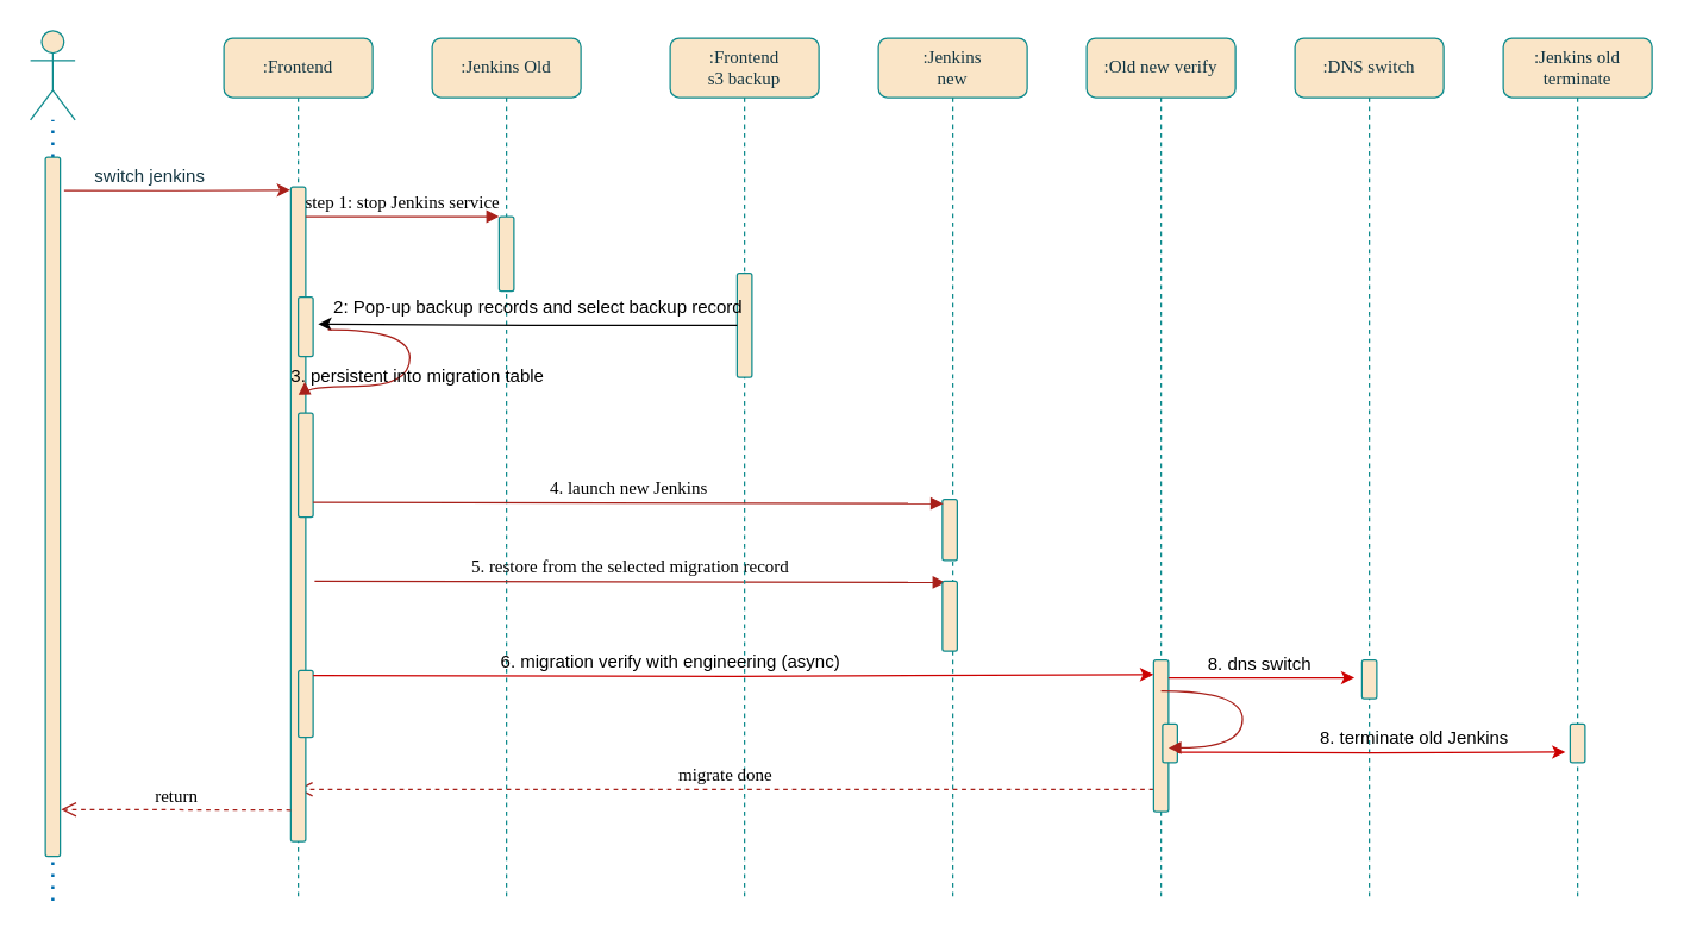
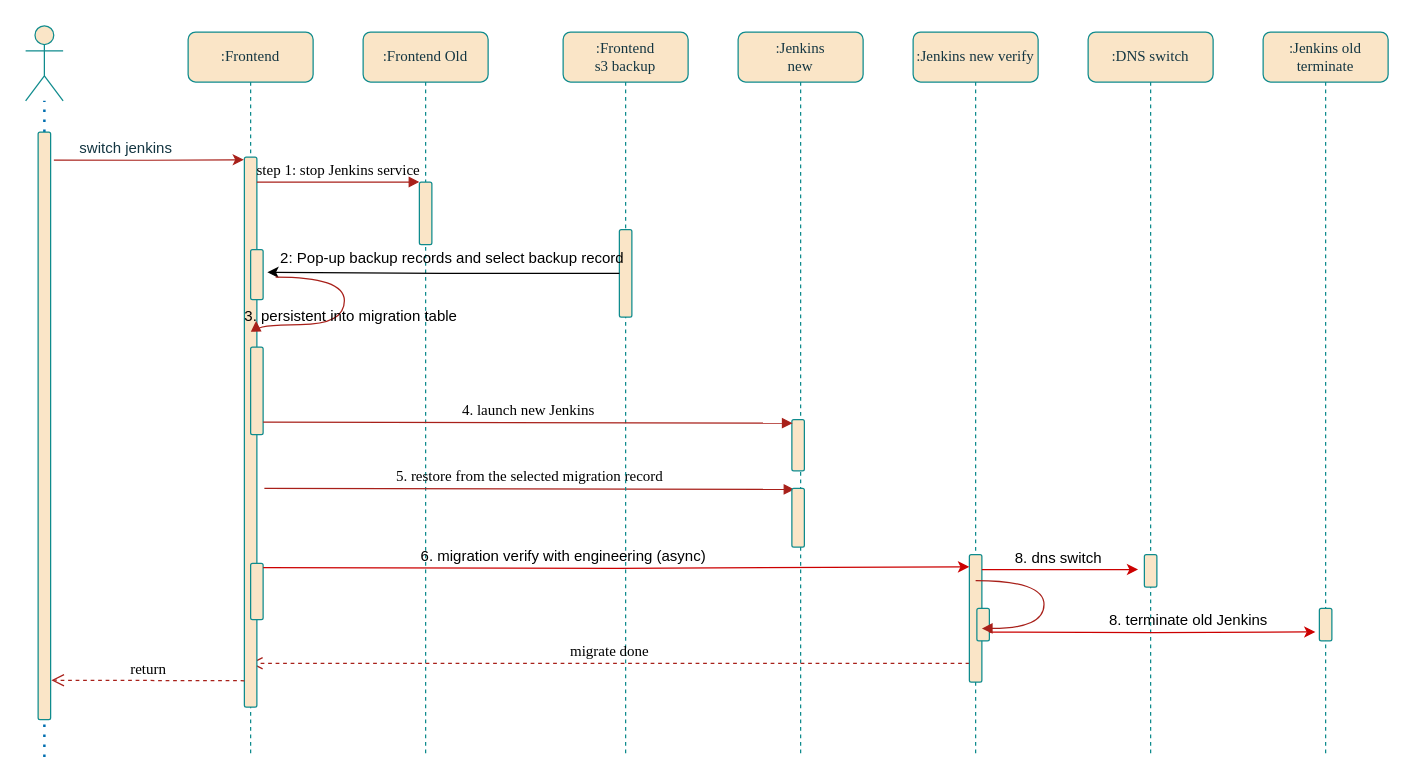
  <mxCell id="0" />
  <mxCell id="1" parent="0" />
- <mxCell id="2" value=":Jenkins Old" style="shape=umlLifeline;perimeter=lifelinePerimeter;whiteSpace=wrap;html=1;container=1;collapsible=0;recursiveResize=0;outlineConnect=0;rounded=1;shadow=0;comic=0;labelBackgroundColor=none;strokeWidth=1;fontFamily=Verdana;fontSize=12;align=center;fillColor=#FAE5C7;strokeColor=#0F8B8D;fontColor=#143642;" parent="1" vertex="1"><mxGeometry x="290" y="25" width="100" height="580" as="geometry" /></mxCell>
+ <mxCell id="2" value=":Frontend Old" style="shape=umlLifeline;perimeter=lifelinePerimeter;whiteSpace=wrap;html=1;container=1;collapsible=0;recursiveResize=0;outlineConnect=0;rounded=1;shadow=0;comic=0;labelBackgroundColor=none;strokeWidth=1;fontFamily=Verdana;fontSize=12;align=center;fillColor=#FAE5C7;strokeColor=#0F8B8D;fontColor=#143642;" parent="1" vertex="1"><mxGeometry x="290" y="25" width="100" height="580" as="geometry" /></mxCell>
  <mxCell id="3" value="" style="html=1;points=[];perimeter=orthogonalPerimeter;rounded=1;shadow=0;comic=0;labelBackgroundColor=none;strokeWidth=1;fontFamily=Verdana;fontSize=12;align=center;fillColor=#FAE5C7;strokeColor=#0F8B8D;fontColor=#143642;" parent="2" vertex="1"><mxGeometry x="45" y="120" width="10" height="50" as="geometry" /></mxCell>
  <mxCell id="4" value="5. restore from the selected migration record" style="html=1;verticalAlign=bottom;endArrow=block;entryX=0.06;entryY=0.072;labelBackgroundColor=none;fontFamily=Verdana;fontSize=12;strokeColor=#A8201A;fontColor=default;entryDx=0;entryDy=0;entryPerimeter=0;" parent="2" edge="1"><mxGeometry relative="1" as="geometry"><mxPoint x="-79" y="365" as="sourcePoint" /><mxPoint x="345" y="366" as="targetPoint" /><mxPoint as="offset" /></mxGeometry></mxCell>
  <mxCell id="5" value=":Frontend &lt;br&gt;s3 backup" style="shape=umlLifeline;perimeter=lifelinePerimeter;whiteSpace=wrap;html=1;container=1;collapsible=0;recursiveResize=0;outlineConnect=0;rounded=1;shadow=0;comic=0;labelBackgroundColor=none;strokeWidth=1;fontFamily=Verdana;fontSize=12;align=center;fillColor=#FAE5C7;strokeColor=#0F8B8D;fontColor=#143642;" parent="1" vertex="1"><mxGeometry x="450" y="25" width="100" height="580" as="geometry" /></mxCell>
  <mxCell id="6" value="" style="html=1;points=[];perimeter=orthogonalPerimeter;rounded=1;shadow=0;comic=0;labelBackgroundColor=none;strokeWidth=1;fontFamily=Verdana;fontSize=12;align=center;fillColor=#FAE5C7;strokeColor=#0F8B8D;fontColor=#143642;" parent="5" vertex="1"><mxGeometry x="45" y="158" width="10" height="70" as="geometry" /></mxCell>
  <mxCell id="7" value=":Jenkins &lt;br&gt;new" style="shape=umlLifeline;perimeter=lifelinePerimeter;whiteSpace=wrap;html=1;container=1;collapsible=0;recursiveResize=0;outlineConnect=0;rounded=1;shadow=0;comic=0;labelBackgroundColor=none;strokeWidth=1;fontFamily=Verdana;fontSize=12;align=center;fillColor=#FAE5C7;strokeColor=#0F8B8D;fontColor=#143642;" parent="1" vertex="1"><mxGeometry x="590" y="25" width="100" height="580" as="geometry" /></mxCell>
  <mxCell id="8" value="" style="html=1;points=[];perimeter=orthogonalPerimeter;rounded=1;shadow=0;comic=0;labelBackgroundColor=none;strokeWidth=1;fontFamily=Verdana;fontSize=12;align=center;fillColor=#FAE5C7;strokeColor=#0F8B8D;fontColor=#143642;" parent="7" vertex="1"><mxGeometry x="43" y="310" width="10" height="41" as="geometry" /></mxCell>
  <mxCell id="9" value="" style="html=1;points=[];perimeter=orthogonalPerimeter;rounded=1;shadow=0;comic=0;labelBackgroundColor=none;strokeWidth=1;fontFamily=Verdana;fontSize=12;align=center;fillColor=#FAE5C7;strokeColor=#0F8B8D;fontColor=#143642;" parent="7" vertex="1"><mxGeometry x="43" y="365" width="10" height="47" as="geometry" /></mxCell>
  <mxCell id="10" value="migrate done" style="html=1;verticalAlign=bottom;endArrow=open;dashed=1;endSize=8;labelBackgroundColor=none;fontFamily=Verdana;fontSize=12;edgeStyle=elbowEdgeStyle;elbow=vertical;strokeColor=#A8201A;fontColor=default;" parent="7" target="16" edge="1"><mxGeometry relative="1" as="geometry"><mxPoint x="-240" y="505" as="targetPoint" /><Array as="points"><mxPoint x="5" y="505" /><mxPoint x="-35" y="561" /></Array><mxPoint x="185" y="505" as="sourcePoint" /></mxGeometry></mxCell>
- <mxCell id="11" value=":Old new verify" style="shape=umlLifeline;perimeter=lifelinePerimeter;whiteSpace=wrap;html=1;container=1;collapsible=0;recursiveResize=0;outlineConnect=0;rounded=1;shadow=0;comic=0;labelBackgroundColor=none;strokeWidth=1;fontFamily=Verdana;fontSize=12;align=center;fillColor=#FAE5C7;strokeColor=#0F8B8D;fontColor=#143642;" parent="1" vertex="1"><mxGeometry x="730" y="25" width="100" height="580" as="geometry" /></mxCell>
+ <mxCell id="11" value=":Jenkins new verify" style="shape=umlLifeline;perimeter=lifelinePerimeter;whiteSpace=wrap;html=1;container=1;collapsible=0;recursiveResize=0;outlineConnect=0;rounded=1;shadow=0;comic=0;labelBackgroundColor=none;strokeWidth=1;fontFamily=Verdana;fontSize=12;align=center;fillColor=#FAE5C7;strokeColor=#0F8B8D;fontColor=#143642;" parent="1" vertex="1"><mxGeometry x="730" y="25" width="100" height="580" as="geometry" /></mxCell>
  <mxCell id="12" value="" style="html=1;points=[];perimeter=orthogonalPerimeter;rounded=1;shadow=0;comic=0;labelBackgroundColor=none;strokeWidth=1;fontFamily=Verdana;fontSize=12;align=center;fillColor=#FAE5C7;strokeColor=#0F8B8D;fontColor=#143642;" parent="11" vertex="1"><mxGeometry x="45" y="418" width="10" height="102" as="geometry" /></mxCell>
  <mxCell id="13" value="" style="html=1;points=[];perimeter=orthogonalPerimeter;rounded=1;shadow=0;comic=0;labelBackgroundColor=none;strokeColor=#0F8B8D;strokeWidth=1;fillColor=#FAE5C7;fontFamily=Verdana;fontSize=12;fontColor=#143642;align=center;" parent="11" vertex="1"><mxGeometry x="51" y="461" width="10" height="26" as="geometry" /></mxCell>
  <mxCell id="14" value=":DNS switch" style="shape=umlLifeline;perimeter=lifelinePerimeter;whiteSpace=wrap;html=1;container=1;collapsible=0;recursiveResize=0;outlineConnect=0;rounded=1;shadow=0;comic=0;labelBackgroundColor=none;strokeWidth=1;fontFamily=Verdana;fontSize=12;align=center;fillColor=#FAE5C7;strokeColor=#0F8B8D;fontColor=#143642;" parent="1" vertex="1"><mxGeometry x="870" y="25" width="100" height="580" as="geometry" /></mxCell>
  <mxCell id="15" value="" style="html=1;points=[];perimeter=orthogonalPerimeter;rounded=1;shadow=0;comic=0;labelBackgroundColor=none;strokeColor=#0F8B8D;strokeWidth=1;fillColor=#FAE5C7;fontFamily=Verdana;fontSize=12;fontColor=#143642;align=center;" parent="14" vertex="1"><mxGeometry x="45" y="418" width="10" height="26" as="geometry" /></mxCell>
  <mxCell id="16" value=":Frontend" style="shape=umlLifeline;perimeter=lifelinePerimeter;whiteSpace=wrap;html=1;container=1;collapsible=0;recursiveResize=0;outlineConnect=0;rounded=1;shadow=0;comic=0;labelBackgroundColor=none;strokeWidth=1;fontFamily=Verdana;fontSize=12;align=center;fillColor=#FAE5C7;strokeColor=#0F8B8D;fontColor=#143642;" parent="1" vertex="1"><mxGeometry x="150" y="25" width="100" height="580" as="geometry" /></mxCell>
  <mxCell id="17" value="" style="html=1;points=[];perimeter=orthogonalPerimeter;rounded=1;shadow=0;comic=0;labelBackgroundColor=none;strokeWidth=1;fontFamily=Verdana;fontSize=12;align=center;fillColor=#FAE5C7;strokeColor=#0F8B8D;fontColor=#143642;" parent="16" vertex="1"><mxGeometry x="45" y="100" width="10" height="440" as="geometry" /></mxCell>
  <mxCell id="18" value="" style="html=1;points=[];perimeter=orthogonalPerimeter;rounded=1;shadow=0;comic=0;labelBackgroundColor=none;strokeWidth=1;fontFamily=Verdana;fontSize=12;align=center;fillColor=#FAE5C7;strokeColor=#0F8B8D;fontColor=#143642;" parent="16" vertex="1"><mxGeometry x="50" y="252" width="10" height="70" as="geometry" /></mxCell>
  <mxCell id="19" value="return" style="html=1;verticalAlign=bottom;endArrow=open;dashed=1;endSize=8;exitX=-0.24;exitY=0.722;labelBackgroundColor=none;fontFamily=Verdana;fontSize=12;strokeColor=#A8201A;fontColor=default;exitDx=0;exitDy=0;exitPerimeter=0;entryX=1.06;entryY=0.914;entryDx=0;entryDy=0;entryPerimeter=0;" parent="16" edge="1"><mxGeometry relative="1" as="geometry"><mxPoint x="-109.4" y="518.58" as="targetPoint" /><mxPoint x="45.0" y="519" as="sourcePoint" /><mxPoint as="offset" /></mxGeometry></mxCell>
  <mxCell id="20" value="" style="shape=image;html=1;verticalAlign=top;verticalLabelPosition=bottom;labelBackgroundColor=#ffffff;imageAspect=0;aspect=fixed;image=https://cdn0.iconfinder.com/data/icons/business-startup-10/50/8-128.png" parent="16" vertex="1"><mxGeometry x="55" y="62" width="38" height="38" as="geometry" /></mxCell>
  <mxCell id="21" value="" style="html=1;points=[];perimeter=orthogonalPerimeter;rounded=1;shadow=0;comic=0;labelBackgroundColor=none;strokeColor=#0F8B8D;strokeWidth=1;fillColor=#FAE5C7;fontFamily=Verdana;fontSize=12;fontColor=#143642;align=center;" parent="16" vertex="1"><mxGeometry x="50" y="425" width="10" height="45" as="geometry" /></mxCell>
  <mxCell id="22" value="" style="html=1;points=[];perimeter=orthogonalPerimeter;rounded=1;shadow=0;comic=0;labelBackgroundColor=none;strokeWidth=1;fontFamily=Verdana;fontSize=12;align=center;fillColor=#FAE5C7;strokeColor=#0F8B8D;fontColor=#143642;" parent="16" vertex="1"><mxGeometry x="50" y="174" width="10" height="40" as="geometry" /></mxCell>
  <mxCell id="23" value="step 1: stop Jenkins service" style="html=1;verticalAlign=bottom;endArrow=block;entryX=0;entryY=0;labelBackgroundColor=none;fontFamily=Verdana;fontSize=12;edgeStyle=elbowEdgeStyle;elbow=vertical;strokeColor=#A8201A;fontColor=default;" parent="1" source="17" target="3" edge="1"><mxGeometry relative="1" as="geometry"><mxPoint x="270" y="135" as="sourcePoint" /><mxPoint as="offset" /></mxGeometry></mxCell>
  <mxCell id="24" value="" style="shape=umlActor;verticalLabelPosition=bottom;verticalAlign=top;html=1;outlineConnect=0;strokeColor=#0F8B8D;fontColor=#143642;fillColor=#FAE5C7;" parent="1" vertex="1"><mxGeometry x="20" y="20" width="30" height="60" as="geometry" /></mxCell>
  <mxCell id="25" value="" style="endArrow=none;dashed=1;html=1;dashPattern=1 3;strokeWidth=2;rounded=0;strokeColor=#006EAF;fontColor=#143642;fillColor=#1ba1e2;" parent="1" source="28" target="24" edge="1"><mxGeometry width="50" height="50" relative="1" as="geometry"><mxPoint x="35" y="605" as="sourcePoint" /><mxPoint x="40" y="195" as="targetPoint" /></mxGeometry></mxCell>
  <mxCell id="26" value="" style="endArrow=none;dashed=1;html=1;dashPattern=1 3;strokeWidth=2;rounded=0;strokeColor=#006EAF;fontColor=#143642;fillColor=#1ba1e2;" parent="1" target="28" edge="1"><mxGeometry width="50" height="50" relative="1" as="geometry"><mxPoint x="35" y="605" as="sourcePoint" /><mxPoint x="35" y="75" as="targetPoint" /></mxGeometry></mxCell>
  <mxCell id="27" style="edgeStyle=orthogonalEdgeStyle;rounded=0;orthogonalLoop=1;jettySize=auto;html=1;strokeColor=#A8201A;fontColor=#143642;fillColor=#FAE5C7;exitX=1.26;exitY=0.048;exitDx=0;exitDy=0;exitPerimeter=0;entryX=-0.04;entryY=0.005;entryDx=0;entryDy=0;entryPerimeter=0;" parent="1" source="28" target="17" edge="1"><mxGeometry relative="1" as="geometry"><mxPoint x="140" y="215" as="targetPoint" /></mxGeometry></mxCell>
  <mxCell id="28" value="" style="html=1;points=[];perimeter=orthogonalPerimeter;rounded=1;shadow=0;comic=0;labelBackgroundColor=none;strokeWidth=1;fontFamily=Verdana;fontSize=12;align=center;fillColor=#FAE5C7;strokeColor=#0F8B8D;fontColor=#143642;" parent="1" vertex="1"><mxGeometry x="30" y="105" width="10" height="470" as="geometry" /></mxCell>
  <mxCell id="29" value="switch jenkins" style="text;html=1;align=center;verticalAlign=middle;resizable=0;points=[];autosize=1;strokeColor=none;fillColor=none;fontColor=#143642;" parent="1" vertex="1"><mxGeometry x="50" y="103" width="100" height="30" as="geometry" /></mxCell>
  <mxCell id="30" value="4. launch new Jenkins" style="html=1;verticalAlign=bottom;endArrow=block;entryX=0.06;entryY=0.072;labelBackgroundColor=none;fontFamily=Verdana;fontSize=12;strokeColor=#A8201A;fontColor=default;entryDx=0;entryDy=0;entryPerimeter=0;" parent="1" target="8" edge="1"><mxGeometry x="0.001" relative="1" as="geometry"><mxPoint x="210" y="337" as="sourcePoint" /><mxPoint x="640" y="325" as="targetPoint" /><mxPoint as="offset" /></mxGeometry></mxCell>
  <mxCell id="31" style="edgeStyle=orthogonalEdgeStyle;rounded=0;orthogonalLoop=1;jettySize=auto;html=1;entryX=-0.017;entryY=0.505;entryDx=0;entryDy=0;entryPerimeter=0;strokeColor=#CC0000;" parent="1" edge="1"><mxGeometry relative="1" as="geometry"><mxPoint x="210" y="453.5" as="sourcePoint" /><mxPoint x="774.83" y="452.875" as="targetPoint" /></mxGeometry></mxCell>
  <mxCell id="32" value="6. migration verify with engineering (async)" style="text;html=1;align=center;verticalAlign=middle;resizable=0;points=[];autosize=1;strokeColor=none;fillColor=none;" parent="1" vertex="1"><mxGeometry x="325" y="430" width="250" height="30" as="geometry" /></mxCell>
  <mxCell id="33" style="edgeStyle=orthogonalEdgeStyle;rounded=0;orthogonalLoop=1;jettySize=auto;html=1;strokeColor=#CC0000;" parent="1" edge="1"><mxGeometry relative="1" as="geometry"><mxPoint x="910" y="455" as="targetPoint" /><Array as="points"><mxPoint x="890" y="455" /><mxPoint x="890" y="455" /></Array><mxPoint x="785" y="455" as="sourcePoint" /></mxGeometry></mxCell>
  <mxCell id="34" value=":Jenkins old terminate" style="shape=umlLifeline;perimeter=lifelinePerimeter;whiteSpace=wrap;html=1;container=1;collapsible=0;recursiveResize=0;outlineConnect=0;rounded=1;shadow=0;comic=0;labelBackgroundColor=none;strokeWidth=1;fontFamily=Verdana;fontSize=12;align=center;fillColor=#FAE5C7;strokeColor=#0F8B8D;fontColor=#143642;" parent="1" vertex="1"><mxGeometry x="1010" y="25" width="100" height="580" as="geometry" /></mxCell>
  <mxCell id="35" value="" style="html=1;points=[];perimeter=orthogonalPerimeter;rounded=1;shadow=0;comic=0;labelBackgroundColor=none;strokeColor=#0F8B8D;strokeWidth=1;fillColor=#FAE5C7;fontFamily=Verdana;fontSize=12;fontColor=#143642;align=center;" parent="34" vertex="1"><mxGeometry x="45" y="461" width="10" height="26" as="geometry" /></mxCell>
  <mxCell id="36" style="edgeStyle=orthogonalEdgeStyle;rounded=0;orthogonalLoop=1;jettySize=auto;html=1;entryX=-0.317;entryY=0.497;entryDx=0;entryDy=0;entryPerimeter=0;strokeColor=#CC0000;" parent="1" edge="1"><mxGeometry relative="1" as="geometry"><mxPoint x="791" y="505" as="sourcePoint" /><mxPoint x="1051.83" y="504.922" as="targetPoint" /></mxGeometry></mxCell>
  <mxCell id="37" value="8. terminate old Jenkins" style="text;html=1;align=center;verticalAlign=middle;resizable=0;points=[];autosize=1;strokeColor=none;fillColor=none;" parent="1" vertex="1"><mxGeometry x="875" y="481" width="150" height="30" as="geometry" /></mxCell>
  <mxCell id="38" value="8. dns switch" style="text;html=1;align=center;verticalAlign=middle;resizable=0;points=[];autosize=1;strokeColor=none;fillColor=none;" parent="1" vertex="1"><mxGeometry x="801" y="431" width="90" height="30" as="geometry" /></mxCell>
  <mxCell id="39" value="" style="html=1;verticalAlign=bottom;endArrow=block;labelBackgroundColor=none;fontFamily=Verdana;fontSize=12;elbow=vertical;edgeStyle=orthogonalEdgeStyle;curved=1;entryX=1;entryY=0.286;entryPerimeter=0;exitX=1.038;exitY=0.345;exitPerimeter=0;strokeColor=#A8201A;fontColor=default;" parent="1" edge="1"><mxGeometry x="-0.234" y="21" relative="1" as="geometry"><mxPoint x="780.003" y="463.83" as="sourcePoint" /><mxPoint x="785.003" y="502.163" as="targetPoint" /><Array as="points"><mxPoint x="834.67" y="463.83" /><mxPoint x="834.67" y="501.83" /></Array><mxPoint x="-6" y="-14" as="offset" /></mxGeometry></mxCell>
  <mxCell id="40" style="edgeStyle=orthogonalEdgeStyle;rounded=0;orthogonalLoop=1;jettySize=auto;html=1;entryX=1.337;entryY=0.455;entryDx=0;entryDy=0;entryPerimeter=0;" parent="1" source="6" target="22" edge="1"><mxGeometry relative="1" as="geometry" /></mxCell>
  <mxCell id="41" value="2: Pop-up backup records and select backup record" style="text;html=1;align=center;verticalAlign=middle;resizable=0;points=[];autosize=1;strokeColor=none;fillColor=none;" parent="1" vertex="1"><mxGeometry x="211" y="191" width="300" height="30" as="geometry" /></mxCell>
  <mxCell id="42" value="" style="html=1;verticalAlign=bottom;endArrow=block;labelBackgroundColor=none;fontFamily=Verdana;fontSize=12;elbow=vertical;edgeStyle=orthogonalEdgeStyle;curved=1;entryX=0.937;entryY=0.298;entryPerimeter=0;exitX=1.038;exitY=0.345;exitPerimeter=0;strokeColor=#A8201A;fontColor=default;entryDx=0;entryDy=0;" parent="1" target="17" edge="1"><mxGeometry x="-0.234" y="21" relative="1" as="geometry"><mxPoint x="220.003" y="221.03" as="sourcePoint" /><mxPoint x="225.003" y="259.363" as="targetPoint" /><Array as="points"><mxPoint x="275" y="221" /><mxPoint x="275" y="259" /><mxPoint x="204" y="259" /></Array><mxPoint x="-6" y="-14" as="offset" /></mxGeometry></mxCell>
  <mxCell id="43" value="3. persistent into migration table" style="text;html=1;align=center;verticalAlign=middle;resizable=0;points=[];autosize=1;strokeColor=none;fillColor=none;" parent="1" vertex="1"><mxGeometry x="185" y="238" width="190" height="30" as="geometry" /></mxCell>
